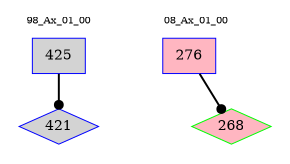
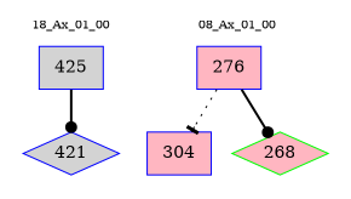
  digraph {
    node [color=blue fillcolor=lightpink shape=box style=filled]
    edge [arrowhead=dot color=black style=bold]
    n1 [fillcolor=lightgrey label=425]
    n2 [fillcolor=lightgrey label=421 shape=diamond]
    n3 [label=276]
+   n4 [label=304]
    n5 [color=green label=268 shape=diamond]
    subgraph cluster_1 {
      color=white
      fontsize=10
-     label="98_Ax_01_00"
+     label="18_Ax_01_00"
      n1
      n2
    }
    subgraph cluster_2 {
      color=white
      fontsize=10
      label="08_Ax_01_00"
      n3
+     n4
      n5
    }
    n1 -> n2
+   n3 -> n4 [arrowhead=tee style=dotted]
    n3 -> n5
  }
